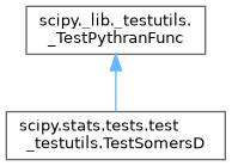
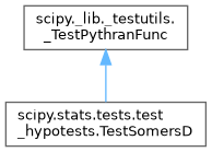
  digraph {
    rankdir=TB
    node [color=grey40 fillcolor=white fontname=Helvetica fontsize=10 shape=box style=filled]
    n1 [height=0.2 label="scipy._lib._testutils.\l_TestPythranFunc" width=0.4]
-   n2 [height=0.2 label="scipy.stats.tests.test\l_testutils.TestSomersD" width=0.4]
+   n2 [height=0.2 label="scipy.stats.tests.test\l_hypotests.TestSomersD" width=0.4]
    n1 -> n2 [color=steelblue1 dir=back fontname=Helvetica fontsize=10 labelfontname=Helvetica labelfontsize=10 style=solid]
  }
